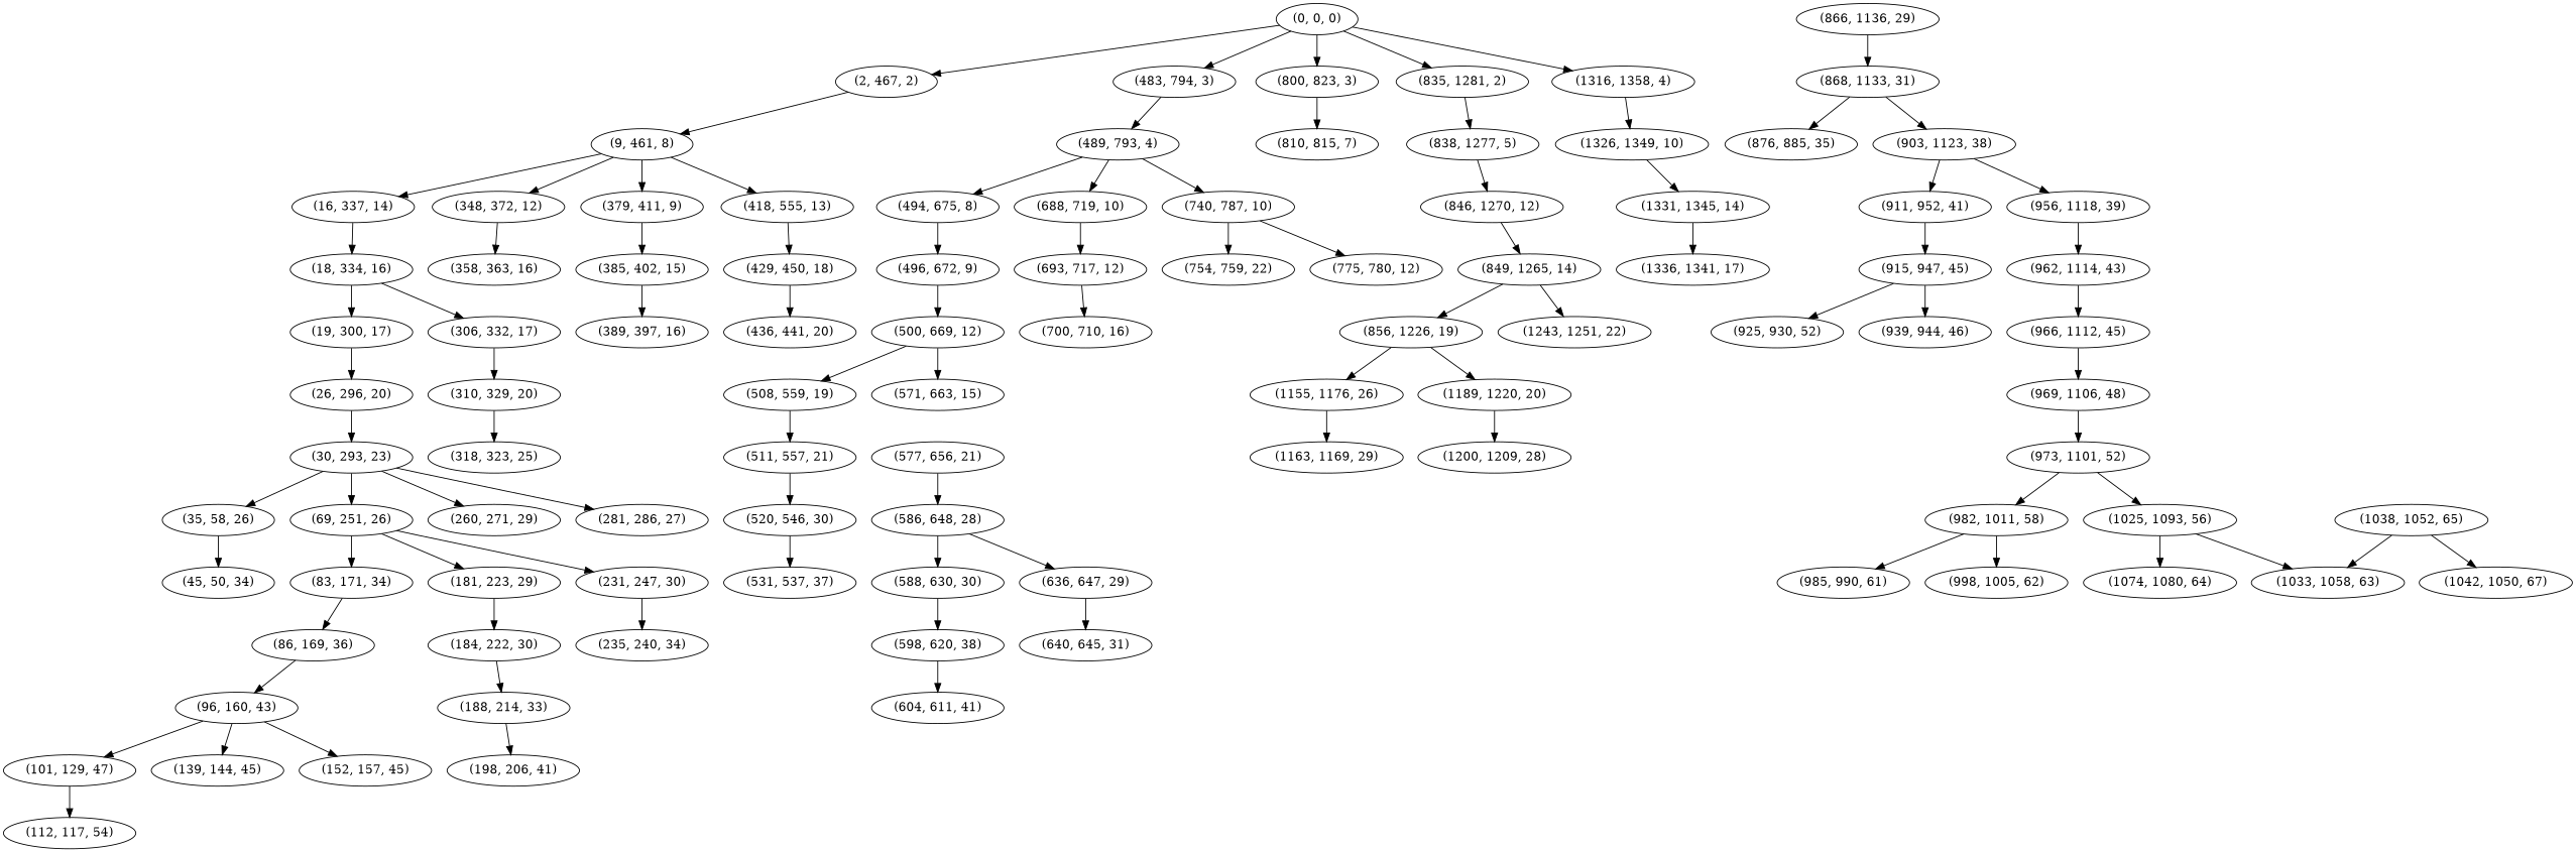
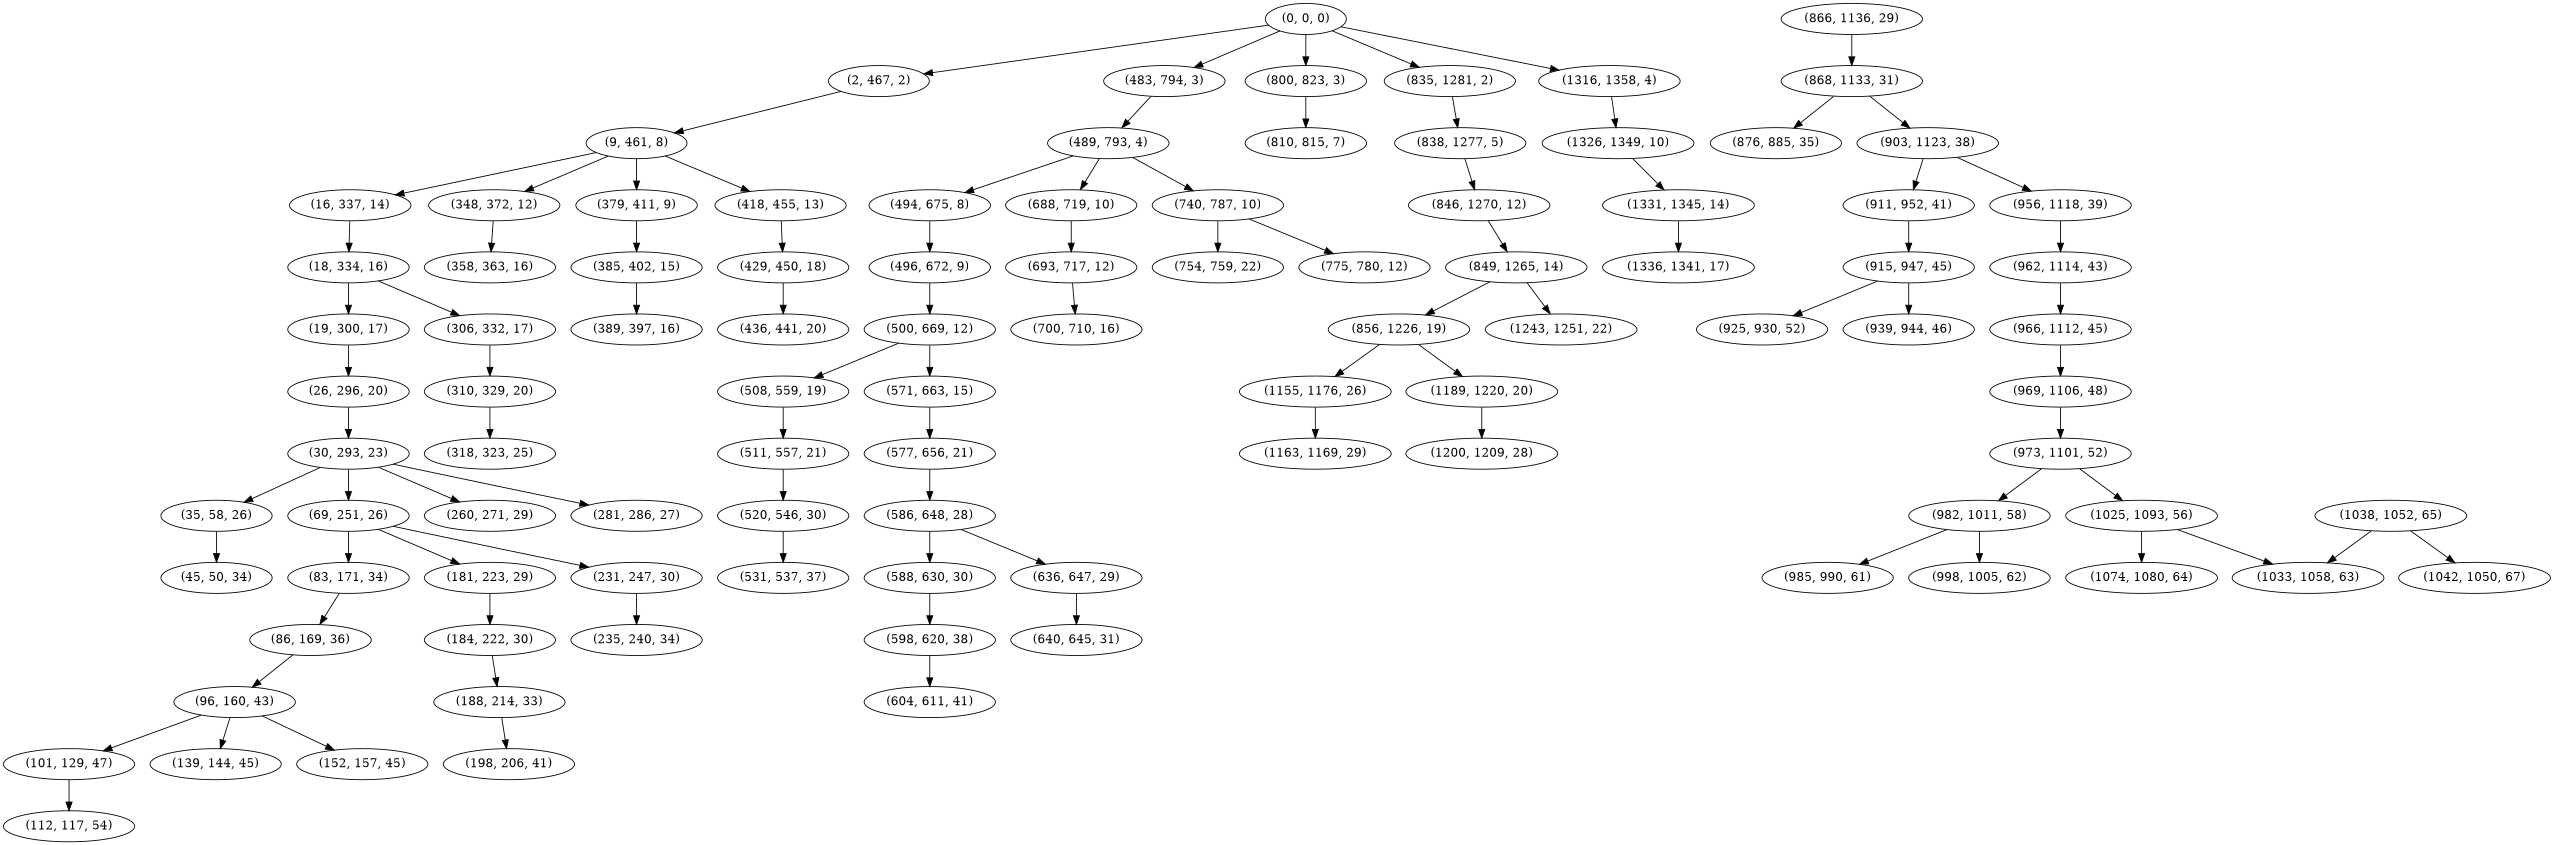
  digraph {
    "(0, 0, 0)"
    "(2, 467, 2)"
    "(483, 794, 3)"
    "(800, 823, 3)"
    "(835, 1281, 2)"
    "(1316, 1358, 4)"
    "(9, 461, 8)"
    "(489, 793, 4)"
    "(810, 815, 7)"
    "(838, 1277, 5)"
    "(1326, 1349, 10)"
    "(16, 337, 14)"
    "(348, 372, 12)"
    "(379, 411, 9)"
-   "(418, 455, 13)" [label="(418, 555, 13)"]
+   "(418, 455, 13)"
    "(18, 334, 16)"
    "(358, 363, 16)"
    "(385, 402, 15)"
    "(429, 450, 18)"
    "(19, 300, 17)"
    "(306, 332, 17)"
    "(26, 296, 20)"
    "(310, 329, 20)"
    "(30, 293, 23)"
    "(35, 58, 26)"
    "(69, 251, 26)"
    "(260, 271, 29)"
    "(281, 286, 27)"
    "(45, 50, 34)"
    "(83, 171, 34)"
    "(181, 223, 29)"
    "(231, 247, 30)"
    "(86, 169, 36)"
    "(184, 222, 30)"
    "(235, 240, 34)"
    "(96, 160, 43)"
    "(101, 129, 47)"
    "(139, 144, 45)"
    "(152, 157, 45)"
    "(112, 117, 54)"
    "(188, 214, 33)"
    "(198, 206, 41)"
    "(318, 323, 25)"
    "(389, 397, 16)"
    "(436, 441, 20)"
    "(494, 675, 8)"
    "(688, 719, 10)"
    "(740, 787, 10)"
    "(496, 672, 9)"
    "(693, 717, 12)"
    "(754, 759, 22)"
    "(775, 780, 12)"
    "(500, 669, 12)"
    "(508, 559, 19)"
    "(571, 663, 15)"
    "(511, 557, 21)"
    "(577, 656, 21)"
    "(520, 546, 30)"
    "(531, 537, 37)"
    "(586, 648, 28)"
    "(588, 630, 30)"
    "(636, 647, 29)"
    "(598, 620, 38)"
    "(640, 645, 31)"
    "(604, 611, 41)"
    "(700, 710, 16)"
    "(846, 1270, 12)"
    "(849, 1265, 14)"
    "(856, 1226, 19)"
    "(1243, 1251, 22)"
    "(1155, 1176, 26)"
    "(1189, 1220, 20)"
    "(866, 1136, 29)"
    "(868, 1133, 31)"
    "(1163, 1169, 29)"
    "(1200, 1209, 28)"
    "(876, 885, 35)"
    "(903, 1123, 38)"
    "(911, 952, 41)"
    "(956, 1118, 39)"
    "(915, 947, 45)"
    "(962, 1114, 43)"
    "(925, 930, 52)"
    "(939, 944, 46)"
    "(966, 1112, 45)"
    "(969, 1106, 48)"
    "(973, 1101, 52)"
    "(982, 1011, 58)"
    "(1025, 1093, 56)"
    "(985, 990, 61)"
    "(998, 1005, 62)"
    "(1033, 1058, 63)"
    "(1074, 1080, 64)"
    "(1038, 1052, 65)"
    "(1042, 1050, 67)"
    "(1331, 1345, 14)"
    "(1336, 1341, 17)"
    "(0, 0, 0)" -> "(2, 467, 2)"
    "(0, 0, 0)" -> "(483, 794, 3)"
    "(0, 0, 0)" -> "(800, 823, 3)"
    "(0, 0, 0)" -> "(835, 1281, 2)"
    "(0, 0, 0)" -> "(1316, 1358, 4)"
    "(2, 467, 2)" -> "(9, 461, 8)"
    "(483, 794, 3)" -> "(489, 793, 4)"
    "(800, 823, 3)" -> "(810, 815, 7)"
    "(835, 1281, 2)" -> "(838, 1277, 5)"
    "(1316, 1358, 4)" -> "(1326, 1349, 10)"
    "(9, 461, 8)" -> "(16, 337, 14)"
    "(9, 461, 8)" -> "(348, 372, 12)"
    "(9, 461, 8)" -> "(379, 411, 9)"
    "(9, 461, 8)" -> "(418, 455, 13)"
    "(489, 793, 4)" -> "(494, 675, 8)"
    "(489, 793, 4)" -> "(688, 719, 10)"
    "(489, 793, 4)" -> "(740, 787, 10)"
    "(838, 1277, 5)" -> "(846, 1270, 12)"
    "(1326, 1349, 10)" -> "(1331, 1345, 14)"
    "(16, 337, 14)" -> "(18, 334, 16)"
    "(348, 372, 12)" -> "(358, 363, 16)"
    "(379, 411, 9)" -> "(385, 402, 15)"
    "(418, 455, 13)" -> "(429, 450, 18)"
    "(18, 334, 16)" -> "(19, 300, 17)"
    "(18, 334, 16)" -> "(306, 332, 17)"
    "(385, 402, 15)" -> "(389, 397, 16)"
    "(429, 450, 18)" -> "(436, 441, 20)"
    "(19, 300, 17)" -> "(26, 296, 20)"
    "(306, 332, 17)" -> "(310, 329, 20)"
    "(26, 296, 20)" -> "(30, 293, 23)"
    "(310, 329, 20)" -> "(318, 323, 25)"
    "(30, 293, 23)" -> "(35, 58, 26)"
    "(30, 293, 23)" -> "(69, 251, 26)"
    "(30, 293, 23)" -> "(260, 271, 29)"
    "(30, 293, 23)" -> "(281, 286, 27)"
    "(35, 58, 26)" -> "(45, 50, 34)"
    "(69, 251, 26)" -> "(83, 171, 34)"
    "(69, 251, 26)" -> "(181, 223, 29)"
    "(69, 251, 26)" -> "(231, 247, 30)"
    "(83, 171, 34)" -> "(86, 169, 36)"
    "(181, 223, 29)" -> "(184, 222, 30)"
    "(231, 247, 30)" -> "(235, 240, 34)"
    "(86, 169, 36)" -> "(96, 160, 43)"
    "(184, 222, 30)" -> "(188, 214, 33)"
    "(96, 160, 43)" -> "(101, 129, 47)"
    "(96, 160, 43)" -> "(139, 144, 45)"
    "(96, 160, 43)" -> "(152, 157, 45)"
    "(101, 129, 47)" -> "(112, 117, 54)"
    "(188, 214, 33)" -> "(198, 206, 41)"
    "(494, 675, 8)" -> "(496, 672, 9)"
    "(688, 719, 10)" -> "(693, 717, 12)"
    "(740, 787, 10)" -> "(754, 759, 22)"
    "(740, 787, 10)" -> "(775, 780, 12)"
    "(496, 672, 9)" -> "(500, 669, 12)"
    "(693, 717, 12)" -> "(700, 710, 16)"
    "(500, 669, 12)" -> "(508, 559, 19)"
    "(500, 669, 12)" -> "(571, 663, 15)"
    "(508, 559, 19)" -> "(511, 557, 21)"
+   "(571, 663, 15)" -> "(577, 656, 21)"
    "(511, 557, 21)" -> "(520, 546, 30)"
    "(577, 656, 21)" -> "(586, 648, 28)"
    "(520, 546, 30)" -> "(531, 537, 37)"
    "(586, 648, 28)" -> "(588, 630, 30)"
    "(586, 648, 28)" -> "(636, 647, 29)"
    "(588, 630, 30)" -> "(598, 620, 38)"
    "(636, 647, 29)" -> "(640, 645, 31)"
    "(598, 620, 38)" -> "(604, 611, 41)"
    "(846, 1270, 12)" -> "(849, 1265, 14)"
    "(849, 1265, 14)" -> "(856, 1226, 19)"
    "(849, 1265, 14)" -> "(1243, 1251, 22)"
    "(856, 1226, 19)" -> "(1155, 1176, 26)"
    "(856, 1226, 19)" -> "(1189, 1220, 20)"
    "(1155, 1176, 26)" -> "(1163, 1169, 29)"
    "(1189, 1220, 20)" -> "(1200, 1209, 28)"
    "(866, 1136, 29)" -> "(868, 1133, 31)"
    "(868, 1133, 31)" -> "(876, 885, 35)"
    "(868, 1133, 31)" -> "(903, 1123, 38)"
    "(903, 1123, 38)" -> "(911, 952, 41)"
    "(903, 1123, 38)" -> "(956, 1118, 39)"
    "(911, 952, 41)" -> "(915, 947, 45)"
    "(956, 1118, 39)" -> "(962, 1114, 43)"
    "(915, 947, 45)" -> "(925, 930, 52)"
    "(915, 947, 45)" -> "(939, 944, 46)"
    "(962, 1114, 43)" -> "(966, 1112, 45)"
    "(966, 1112, 45)" -> "(969, 1106, 48)"
    "(969, 1106, 48)" -> "(973, 1101, 52)"
    "(973, 1101, 52)" -> "(982, 1011, 58)"
    "(973, 1101, 52)" -> "(1025, 1093, 56)"
    "(982, 1011, 58)" -> "(985, 990, 61)"
    "(982, 1011, 58)" -> "(998, 1005, 62)"
    "(1025, 1093, 56)" -> "(1033, 1058, 63)"
    "(1025, 1093, 56)" -> "(1074, 1080, 64)"
    "(1038, 1052, 65)" -> "(1033, 1058, 63)"
    "(1038, 1052, 65)" -> "(1042, 1050, 67)"
    "(1331, 1345, 14)" -> "(1336, 1341, 17)"
  }
